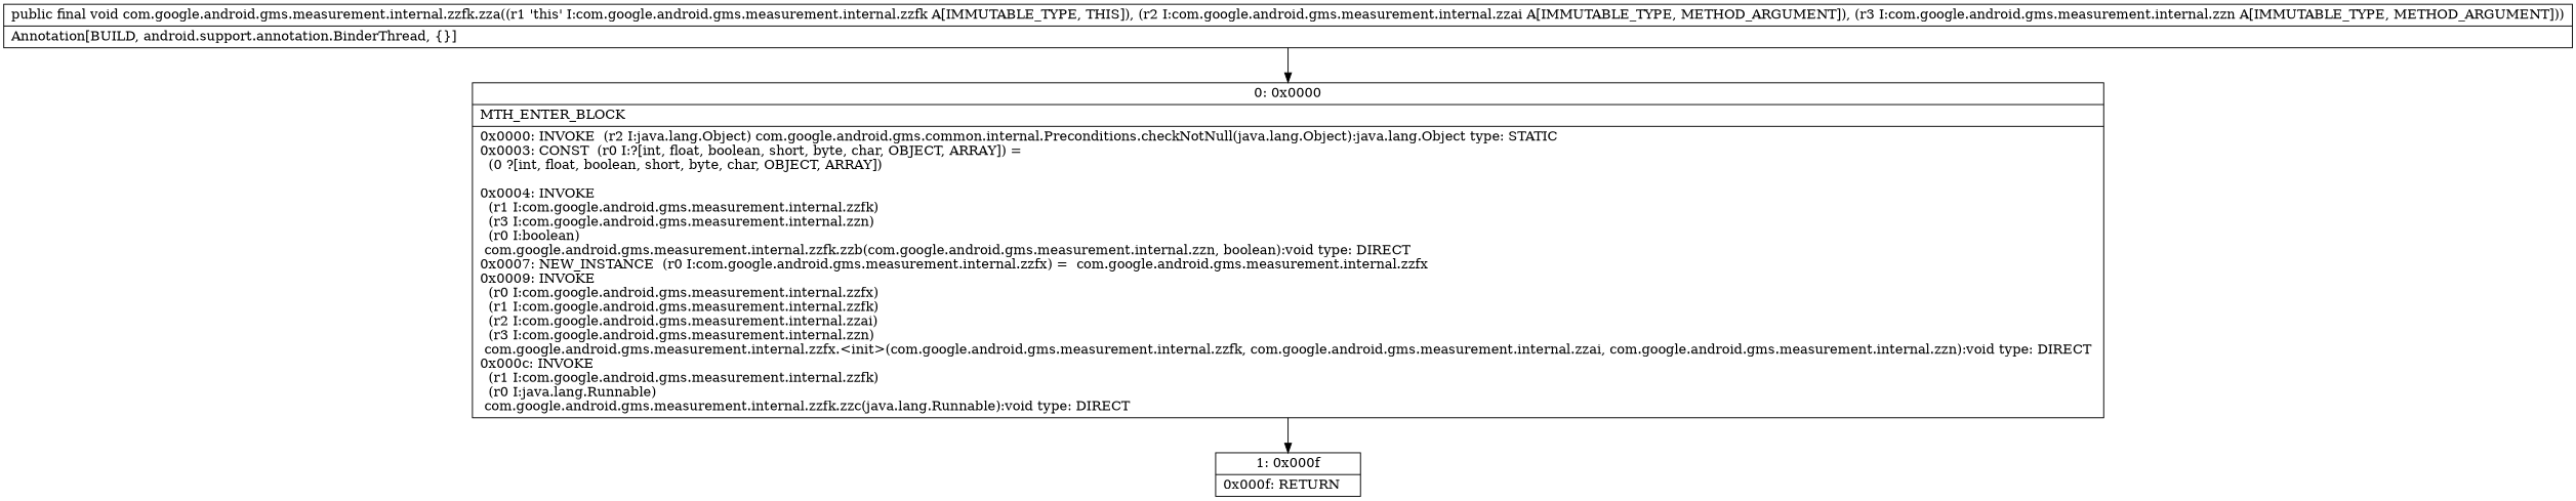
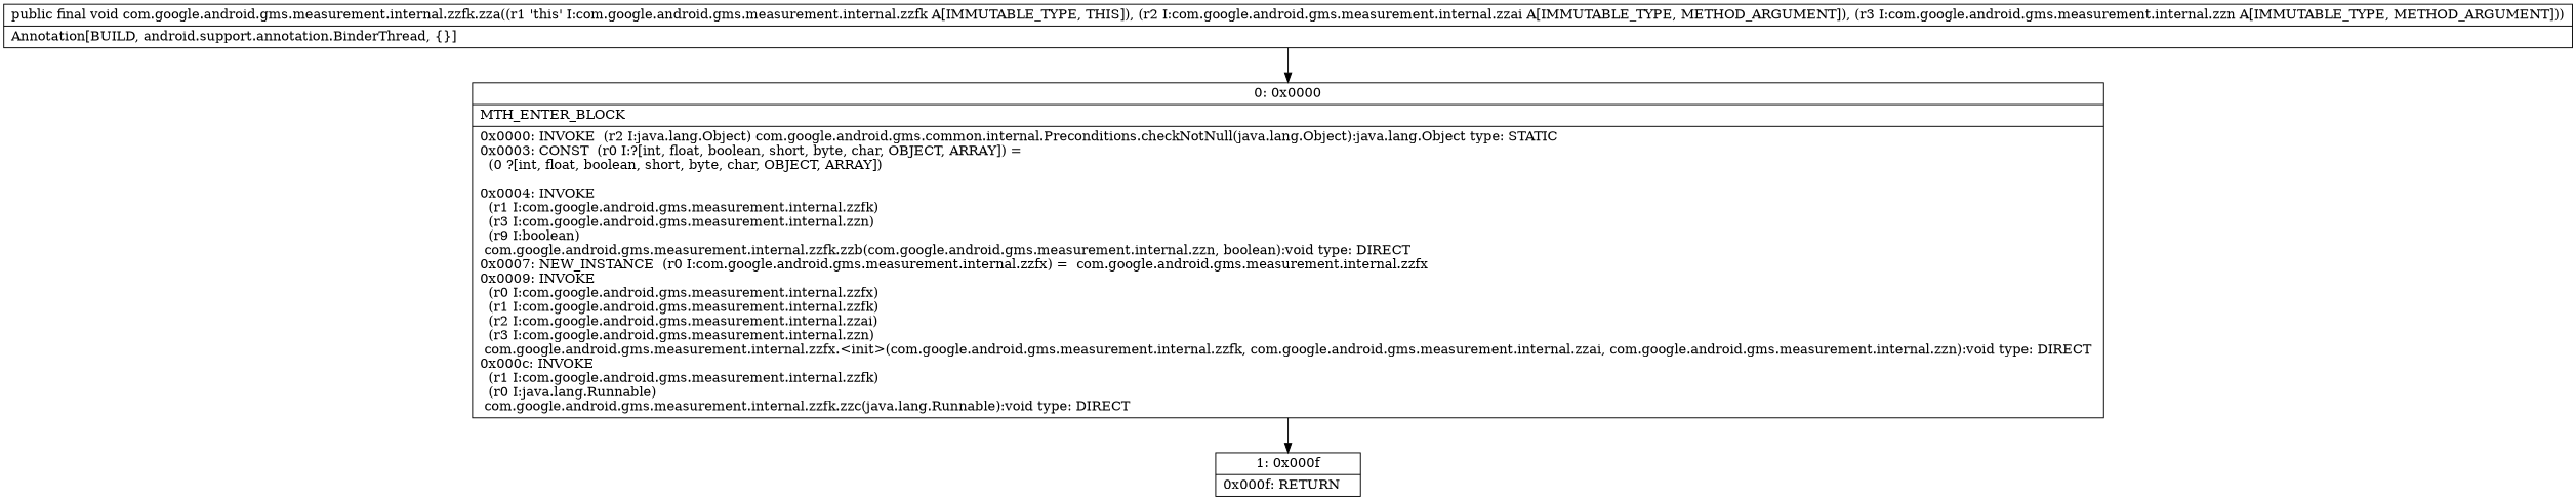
  digraph {
    node [shape=record]
-   n1 [label="{0\:\ 0x0000|MTH_ENTER_BLOCK\l|0x0000: INVOKE  (r2 I:java.lang.Object) com.google.android.gms.common.internal.Preconditions.checkNotNull(java.lang.Object):java.lang.Object type: STATIC \l0x0003: CONST  (r0 I:?[int, float, boolean, short, byte, char, OBJECT, ARRAY]) = \l  (0 ?[int, float, boolean, short, byte, char, OBJECT, ARRAY])\l \l0x0004: INVOKE  \l  (r1 I:com.google.android.gms.measurement.internal.zzfk)\l  (r3 I:com.google.android.gms.measurement.internal.zzn)\l  (r0 I:boolean)\l com.google.android.gms.measurement.internal.zzfk.zzb(com.google.android.gms.measurement.internal.zzn, boolean):void type: DIRECT \l0x0007: NEW_INSTANCE  (r0 I:com.google.android.gms.measurement.internal.zzfx) =  com.google.android.gms.measurement.internal.zzfx \l0x0009: INVOKE  \l  (r0 I:com.google.android.gms.measurement.internal.zzfx)\l  (r1 I:com.google.android.gms.measurement.internal.zzfk)\l  (r2 I:com.google.android.gms.measurement.internal.zzai)\l  (r3 I:com.google.android.gms.measurement.internal.zzn)\l com.google.android.gms.measurement.internal.zzfx.\<init\>(com.google.android.gms.measurement.internal.zzfk, com.google.android.gms.measurement.internal.zzai, com.google.android.gms.measurement.internal.zzn):void type: DIRECT \l0x000c: INVOKE  \l  (r1 I:com.google.android.gms.measurement.internal.zzfk)\l  (r0 I:java.lang.Runnable)\l com.google.android.gms.measurement.internal.zzfk.zzc(java.lang.Runnable):void type: DIRECT \l}"]
+   n1 [label="{0\:\ 0x0000|MTH_ENTER_BLOCK\l|0x0000: INVOKE  (r2 I:java.lang.Object) com.google.android.gms.common.internal.Preconditions.checkNotNull(java.lang.Object):java.lang.Object type: STATIC \l0x0003: CONST  (r0 I:?[int, float, boolean, short, byte, char, OBJECT, ARRAY]) = \l  (0 ?[int, float, boolean, short, byte, char, OBJECT, ARRAY])\l \l0x0004: INVOKE  \l  (r1 I:com.google.android.gms.measurement.internal.zzfk)\l  (r3 I:com.google.android.gms.measurement.internal.zzn)\l  (r9 I:boolean)\l com.google.android.gms.measurement.internal.zzfk.zzb(com.google.android.gms.measurement.internal.zzn, boolean):void type: DIRECT \l0x0007: NEW_INSTANCE  (r0 I:com.google.android.gms.measurement.internal.zzfx) =  com.google.android.gms.measurement.internal.zzfx \l0x0009: INVOKE  \l  (r0 I:com.google.android.gms.measurement.internal.zzfx)\l  (r1 I:com.google.android.gms.measurement.internal.zzfk)\l  (r2 I:com.google.android.gms.measurement.internal.zzai)\l  (r3 I:com.google.android.gms.measurement.internal.zzn)\l com.google.android.gms.measurement.internal.zzfx.\<init\>(com.google.android.gms.measurement.internal.zzfk, com.google.android.gms.measurement.internal.zzai, com.google.android.gms.measurement.internal.zzn):void type: DIRECT \l0x000c: INVOKE  \l  (r1 I:com.google.android.gms.measurement.internal.zzfk)\l  (r0 I:java.lang.Runnable)\l com.google.android.gms.measurement.internal.zzfk.zzc(java.lang.Runnable):void type: DIRECT \l}"]
    n2 [label="{1\:\ 0x000f|0x000f: RETURN   \l}"]
    n3 [label="{public final void com.google.android.gms.measurement.internal.zzfk.zza((r1 'this' I:com.google.android.gms.measurement.internal.zzfk A[IMMUTABLE_TYPE, THIS]), (r2 I:com.google.android.gms.measurement.internal.zzai A[IMMUTABLE_TYPE, METHOD_ARGUMENT]), (r3 I:com.google.android.gms.measurement.internal.zzn A[IMMUTABLE_TYPE, METHOD_ARGUMENT]))  | Annotation[BUILD, android.support.annotation.BinderThread, \{\}]\l}"]
    n1 -> n2
    n3 -> n1
  }
